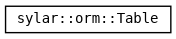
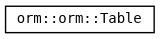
  digraph {
    rankdir=LR
    fontname="DejaVu Sans Mono"
-   n1 [color=black fillcolor=white fontname="DejaVu Sans Mono" fontsize=10 height=0.2 label="sylar::orm::Table" shape=record style=filled width=0.4]
+   n1 [color=black fillcolor=white fontname="DejaVu Sans Mono" fontsize=10 height=0.2 label="orm::orm::Table" shape=record style=filled width=0.4]
  }
